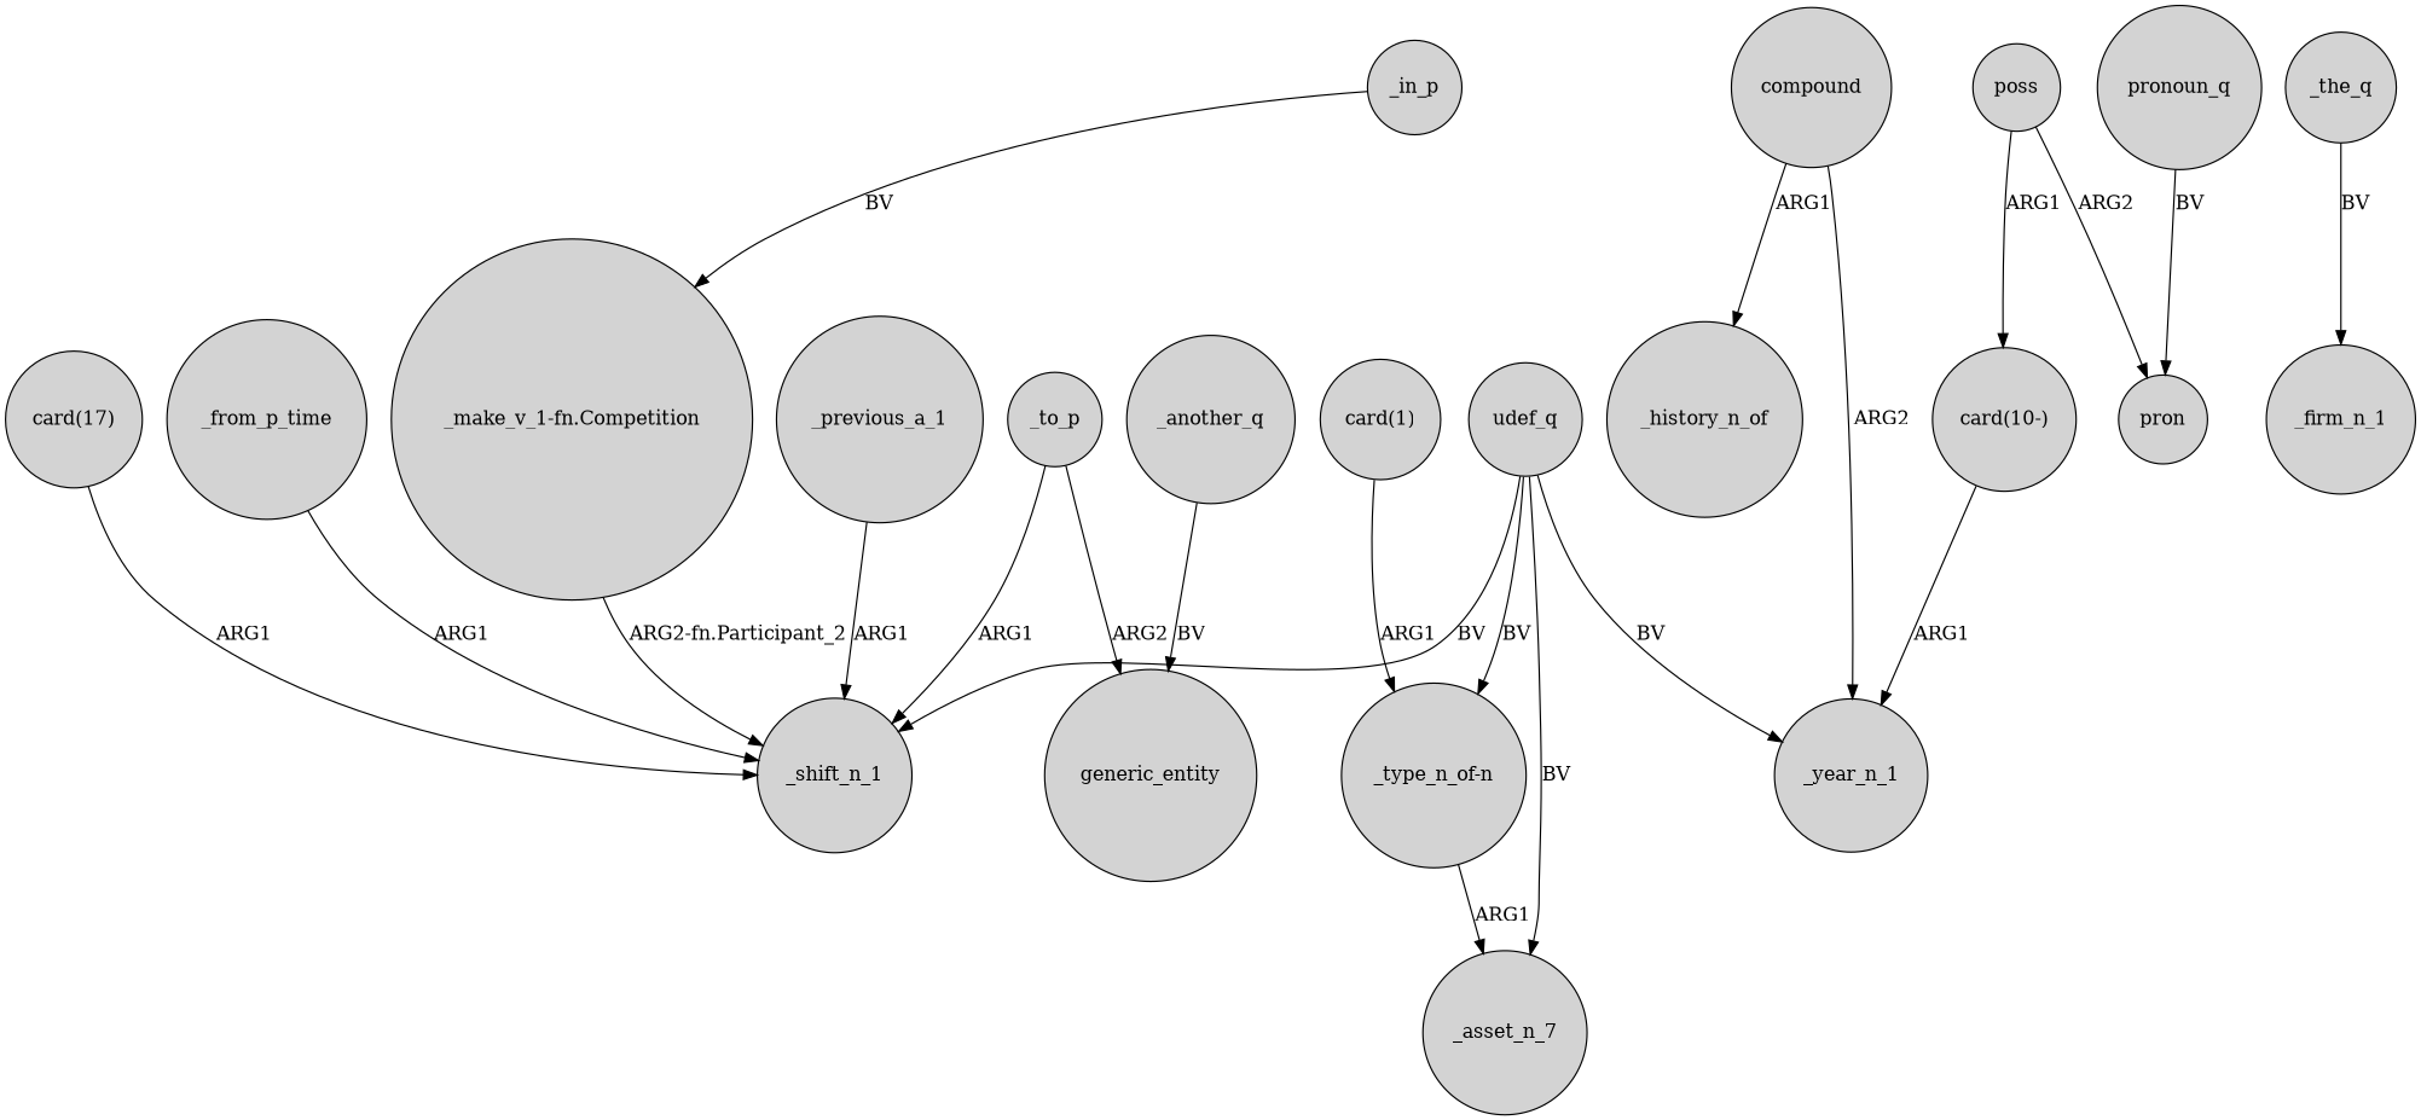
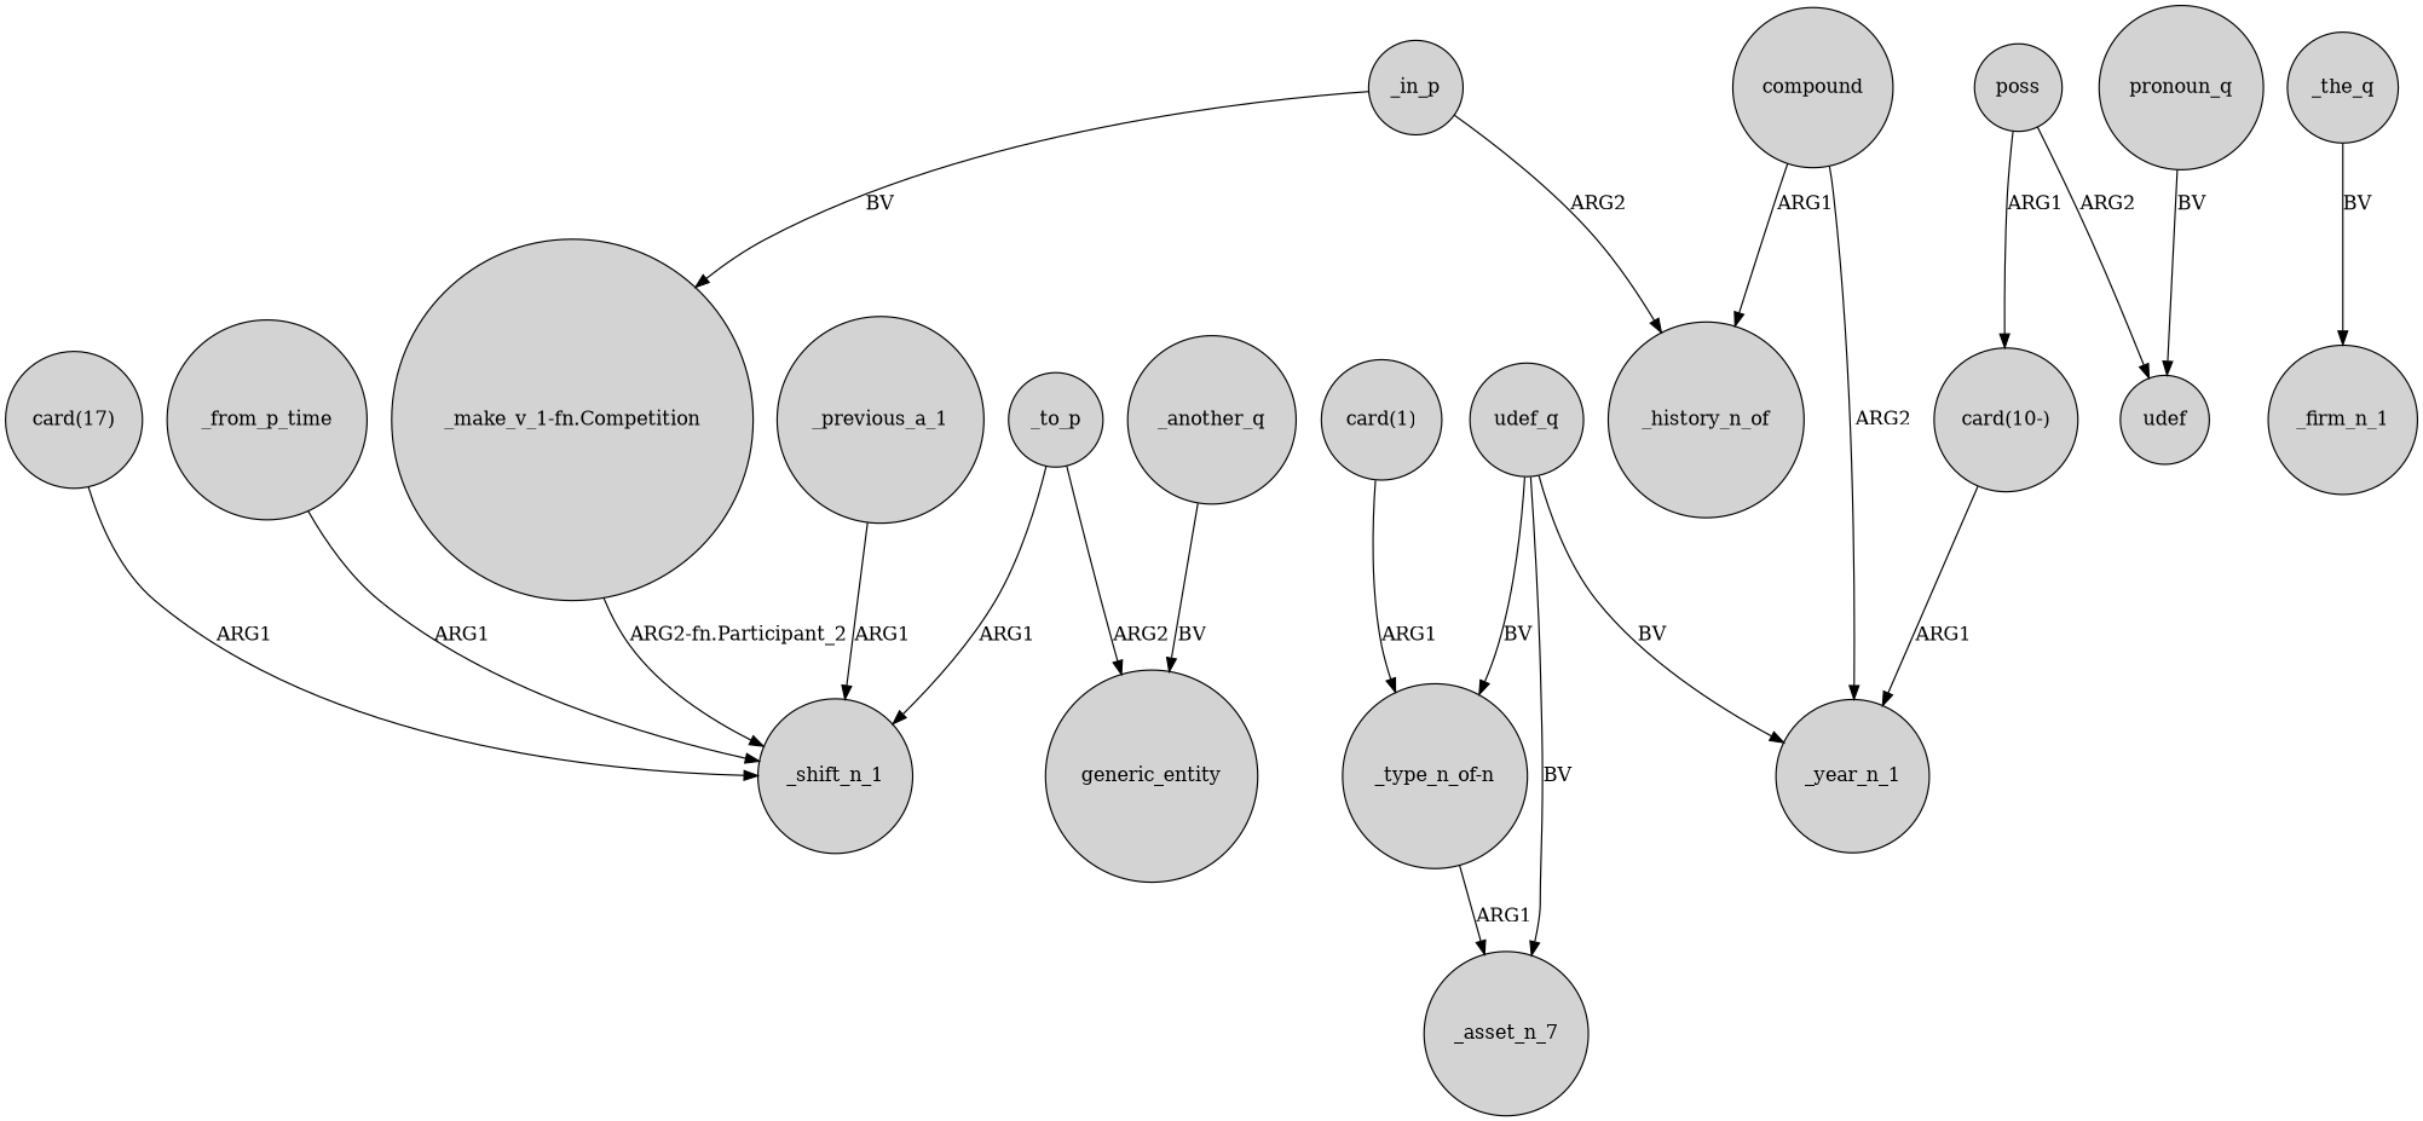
  digraph {
    node [shape=circle style=filled]
    _from_p_time
    _shift_n_1
    n3 [label=_asset_n_7]
    "_type_n_of-n"
    _another_q
    generic_entity
    "card(1)"
    _to_p
    udef_q
    _year_n_1
    compound
    _history_n_of
    "_make_v_1-fn.Competition"
    pronoun_q
-   pron
+   pron [label=udef]
    poss
    "card(10-)"
    _the_q
    _firm_n_1
    _previous_a_1
    _in_p
    "card(17)"
    _from_p_time -> _shift_n_1 [label=ARG1]
    "_type_n_of-n" -> n3 [label=ARG1]
    _another_q -> generic_entity [label=BV]
    "card(1)" -> "_type_n_of-n" [label=ARG1]
    _to_p -> _shift_n_1 [label=ARG1]
    _to_p -> generic_entity [label=ARG2]
-   udef_q -> _shift_n_1 [label=BV]
    udef_q -> n3 [label=BV]
    udef_q -> "_type_n_of-n" [label=BV]
    udef_q -> _year_n_1 [label=BV]
    compound -> _year_n_1 [label=ARG2]
    compound -> _history_n_of [label=ARG1]
    "_make_v_1-fn.Competition" -> _shift_n_1 [label="ARG2-fn.Participant_2"]
    pronoun_q -> pron [label=BV]
    poss -> pron [label=ARG2]
    poss -> "card(10-)" [label=ARG1]
    "card(10-)" -> _year_n_1 [label=ARG1]
    _the_q -> _firm_n_1 [label=BV]
    _previous_a_1 -> _shift_n_1 [label=ARG1]
+   _in_p -> _history_n_of [label=ARG2]
    _in_p -> "_make_v_1-fn.Competition" [label=BV]
    "card(17)" -> _shift_n_1 [label=ARG1]
  }
